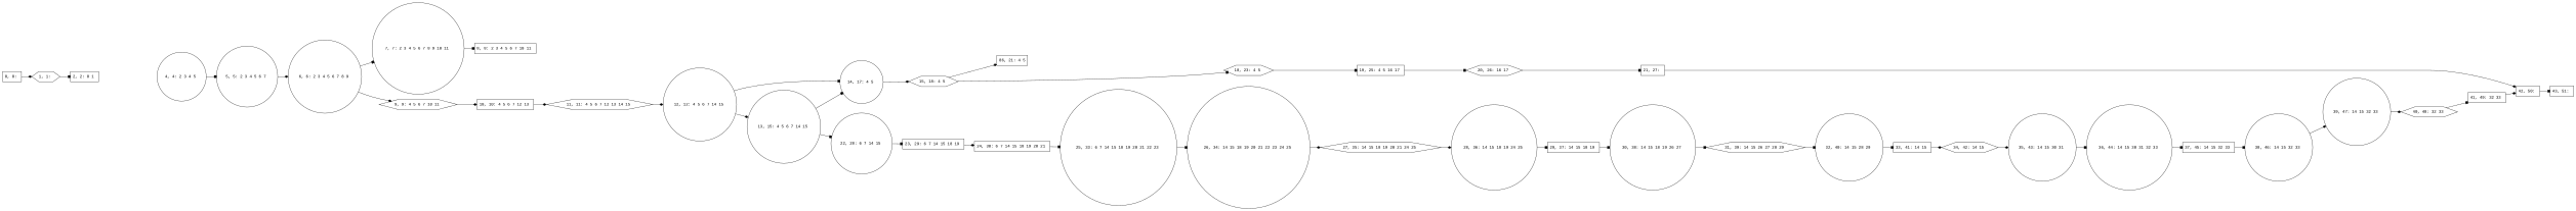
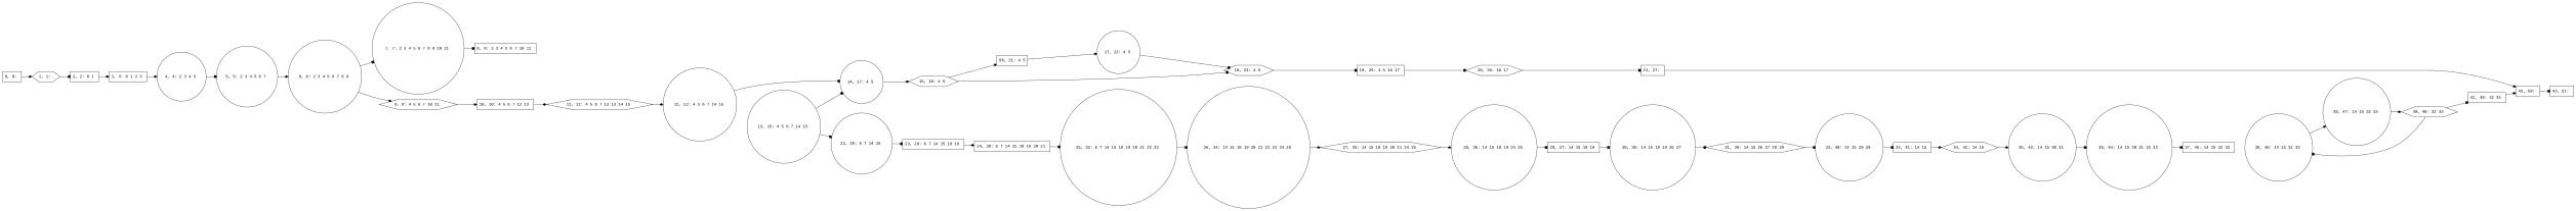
  digraph {
    fontname="Liberation Mono"
    rankdir=LR
    node [fontname="Liberation Mono" shape=circle]
    edge [arrowhead=box fontname="Liberation Mono"]
    n1 [label="0, 0: " shape=box]
    n2 [label="1, 1: " shape=hexagon]
    n3 [label="2, 2: 0 1 " shape=box]
+   n4 [label="3, 3: 0 1 2 3 " shape=box]
    n5 [label="4, 4: 2 3 4 5 "]
    n6 [label="5, 5: 2 3 4 5 6 7 "]
    n7 [label="6, 6: 2 3 4 5 6 7 8 9 "]
    n8 [label="7, 7: 2 3 4 5 6 7 8 9 10 11 "]
    n9 [label="9, 9: 4 5 6 7 10 11 " shape=hexagon]
    n10 [label="8, 8: 2 3 4 5 6 7 10 11 " shape=box]
    n11 [label="10, 10: 4 5 6 7 12 13 " shape=box]
    n12 [label="11, 11: 4 5 6 7 12 13 14 15 " shape=hexagon]
    n13 [label="12, 12: 4 5 6 7 14 15 "]
    n14 [label="13, 15: 4 5 6 7 14 15 "]
    n15 [label="14, 17: 4 5 "]
    n16 [label="22, 28: 6 7 14 15 "]
    n17 [label="15, 18: 4 5 " shape=hexagon]
    n18 [label="23, 29: 6 7 14 15 18 19 " shape=box]
    n19 [label="86, 21: 4 5" shape=box]
    n20 [label="18, 23: 4 5 " shape=hexagon]
+   n21 [label="17, 22: 4 5 "]
    n22 [label="19, 25: 4 5 16 17 " shape=box]
    n23 [label="20, 26: 16 17 " shape=hexagon]
    n24 [label="21, 27: " shape=box]
    n25 [label="42, 50: " shape=box]
    n26 [label="43, 51: " shape=box]
    n27 [label="24, 30: 6 7 14 15 18 19 20 21 " shape=box]
    n28 [label="25, 33: 6 7 14 15 18 19 20 21 22 23 "]
    n29 [label="26, 34: 14 15 18 19 20 21 22 23 24 25 "]
    n30 [label="27, 35: 14 15 18 19 20 21 24 25 " shape=hexagon]
    n31 [label="28, 36: 14 15 18 19 24 25 "]
    n32 [label="29, 37: 14 15 18 19 " shape=box]
    n33 [label="30, 38: 14 15 18 19 26 27 "]
    n34 [label="31, 39: 14 15 26 27 28 29 " shape=hexagon]
    n35 [label="32, 40: 14 15 28 29 "]
    n36 [label="33, 41: 14 15 " shape=box]
    n37 [label="34, 42: 14 15 " shape=hexagon]
    n38 [label="35, 43: 14 15 30 31 "]
    n39 [label="36, 44: 14 15 30 31 32 33 "]
    n40 [label="37, 45: 14 15 32 33 " shape=box]
    n41 [label="38, 46: 14 15 32 33 "]
    n42 [label="39, 47: 14 15 32 33 "]
    n43 [label="40, 48: 32 33 " shape=hexagon]
    n44 [label="41, 49: 32 33 " shape=box]
    n1 -> n2 [arrowhead=diamond]
    n2 -> n3
+   n3 -> n4 [arrowhead=diamond]
+   n4 -> n5 [arrowhead=diamond]
    n5 -> n6
    n6 -> n7 [arrowhead=diamond]
    n7 -> n8
    n7 -> n9 [arrowhead=diamond]
    n8 -> n10
    n9 -> n11 [arrowhead=diamond]
    n11 -> n12 [arrowhead=diamond]
    n12 -> n13 [arrowhead=diamond]
-   n13 -> n14 [arrowhead=diamond]
    n13 -> n15
    n14 -> n15
    n14 -> n16
    n15 -> n17 [arrowhead=diamond]
    n16 -> n18
    n17 -> n19 [arrowhead=diamond]
    n17 -> n20
    n18 -> n27 [arrowhead=diamond]
+   n19 -> n21 [arrowhead=diamond]
    n20 -> n22
+   n21 -> n20
    n22 -> n23
    n23 -> n24
    n24 -> n25 [arrowhead=diamond]
    n25 -> n26
    n27 -> n28
    n28 -> n29
    n29 -> n30 [arrowhead=diamond]
    n30 -> n31 [arrowhead=diamond]
    n31 -> n32
    n32 -> n33
    n33 -> n34
    n34 -> n35
    n35 -> n36
    n36 -> n37 [arrowhead=diamond]
    n37 -> n38 [arrowhead=diamond]
    n38 -> n39
    n39 -> n40
-   n40 -> n41
+   n43 -> n41
    n41 -> n42 [arrowhead=diamond]
    n42 -> n43 [arrowhead=diamond]
    n43 -> n44
    n44 -> n25 [arrowhead=diamond]
  }
